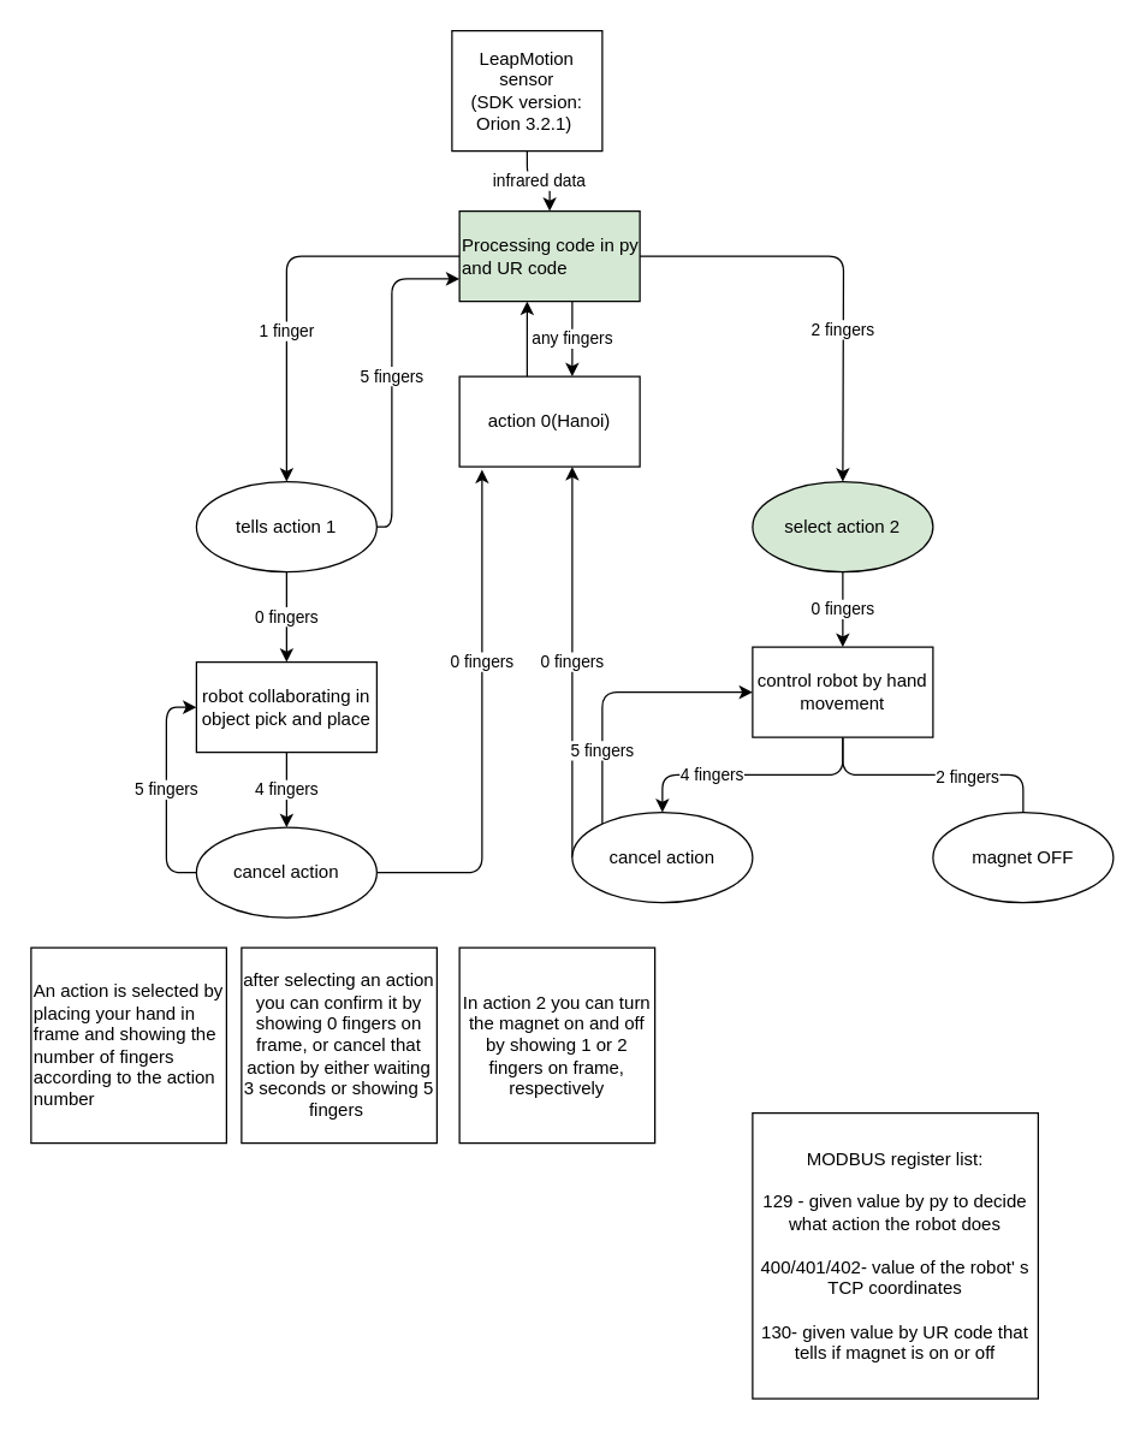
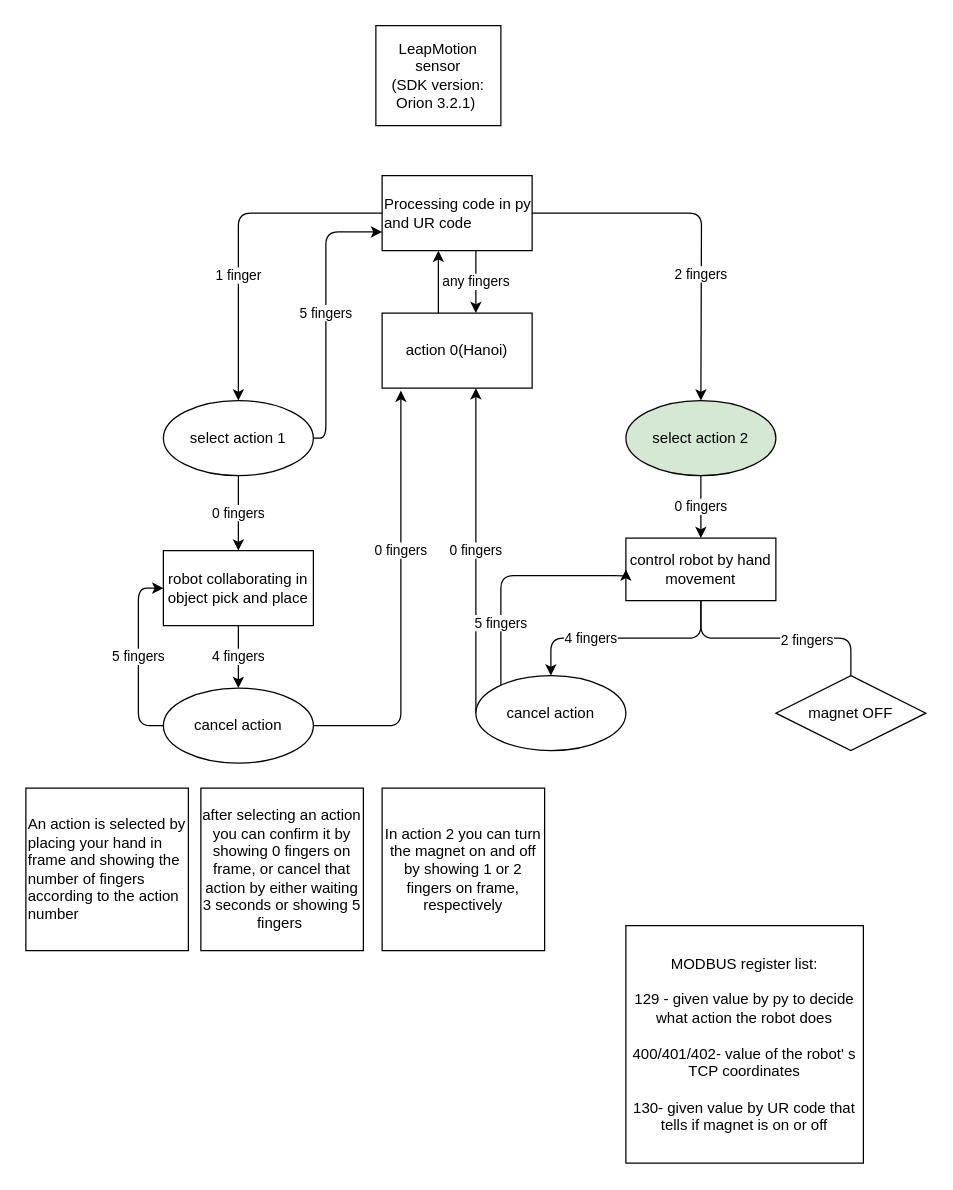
  <mxCell id="0" />
  <mxCell id="1" parent="0" />
- <mxCell id="2" value="infrared data" style="edgeStyle=orthogonalEdgeStyle;orthogonalLoop=1;jettySize=auto;html=1;" edge="1" parent="1" source="3" target="5"><mxGeometry relative="1" as="geometry" /></mxCell>
  <mxCell id="3" value="LeapMotion sensor&lt;br&gt;(SDK version: Orion 3.2.1)&amp;nbsp;" style="rounded=0;whiteSpace=wrap;html=1;align=center;" vertex="1" parent="1"><mxGeometry x="300" y="20" width="100" height="80" as="geometry" /></mxCell>
  <mxCell id="4" value="any fingers" style="edgeStyle=orthogonalEdgeStyle;orthogonalLoop=1;jettySize=auto;html=1;" edge="1" parent="1" source="5" target="9"><mxGeometry relative="1" as="geometry"><Array as="points"><mxPoint x="380" y="220" /><mxPoint x="380" y="220" /></Array></mxGeometry></mxCell>
- <mxCell id="5" value="Processing code in py and UR code" style="whiteSpace=wrap;html=1;align=left;rounded=0;fillColor=#d5e8d4;" vertex="1" parent="1"><mxGeometry x="305" y="140" width="120" height="60" as="geometry" /></mxCell>
+ <mxCell id="5" value="Processing code in py and UR code" style="whiteSpace=wrap;html=1;align=left;rounded=0;" vertex="1" parent="1"><mxGeometry x="305" y="140" width="120" height="60" as="geometry" /></mxCell>
  <mxCell id="6" value="2 fingers" style="edgeStyle=orthogonalEdgeStyle;orthogonalLoop=1;jettySize=auto;html=1;exitX=1;exitY=0.5;exitDx=0;exitDy=0;" edge="1" parent="1" source="5"><mxGeometry x="0.298" relative="1" as="geometry"><mxPoint x="560" y="320" as="targetPoint" /><mxPoint as="offset" /></mxGeometry></mxCell>
  <mxCell id="7" value="1 finger" style="edgeStyle=orthogonalEdgeStyle;orthogonalLoop=1;jettySize=auto;html=1;exitX=0;exitY=0.5;exitDx=0;exitDy=0;" edge="1" parent="1" source="5" target="12"><mxGeometry x="0.245" relative="1" as="geometry"><mxPoint x="300" y="170" as="sourcePoint" /><mxPoint as="offset" /></mxGeometry></mxCell>
  <mxCell id="8" style="edgeStyle=orthogonalEdgeStyle;orthogonalLoop=1;jettySize=auto;html=1;" edge="1" parent="1" source="9"><mxGeometry relative="1" as="geometry"><mxPoint x="350" y="200" as="targetPoint" /><Array as="points"><mxPoint x="350" y="200" /></Array></mxGeometry></mxCell>
  <mxCell id="9" value="action 0(Hanoi)" style="whiteSpace=wrap;html=1;align=center;rounded=0;" vertex="1" parent="1"><mxGeometry x="305" y="250" width="120" height="60" as="geometry" /></mxCell>
  <mxCell id="10" value="0 fingers" style="edgeStyle=orthogonalEdgeStyle;orthogonalLoop=1;jettySize=auto;html=1;" edge="1" parent="1" source="12" target="16"><mxGeometry relative="1" as="geometry" /></mxCell>
  <mxCell id="11" value="5 fingers" style="edgeStyle=orthogonalEdgeStyle;orthogonalLoop=1;jettySize=auto;html=1;exitX=1;exitY=0.5;exitDx=0;exitDy=0;entryX=0;entryY=0.75;entryDx=0;entryDy=0;" edge="1" parent="1" source="12" target="5"><mxGeometry relative="1" as="geometry"><mxPoint x="270" y="180" as="targetPoint" /><Array as="points"><mxPoint x="260" y="350" /><mxPoint x="260" y="185" /></Array></mxGeometry></mxCell>
- <mxCell id="12" value="tells action 1" style="ellipse;whiteSpace=wrap;html=1;align=center;rounded=0;" vertex="1" parent="1"><mxGeometry x="130" y="320" width="120" height="60" as="geometry" /></mxCell>
+ <mxCell id="12" value="select action 1" style="ellipse;whiteSpace=wrap;html=1;align=center;rounded=0;" vertex="1" parent="1"><mxGeometry x="130" y="320" width="120" height="60" as="geometry" /></mxCell>
  <mxCell id="13" value="0 fingers" style="edgeStyle=orthogonalEdgeStyle;orthogonalLoop=1;jettySize=auto;html=1;" edge="1" parent="1" source="14" target="20"><mxGeometry relative="1" as="geometry" /></mxCell>
  <mxCell id="14" value="select action 2" style="ellipse;whiteSpace=wrap;html=1;align=center;rounded=0;fillColor=#d5e8d4;" vertex="1" parent="1"><mxGeometry x="500" y="320" width="120" height="60" as="geometry" /></mxCell>
  <mxCell id="15" value="4 fingers" style="edgeStyle=orthogonalEdgeStyle;orthogonalLoop=1;jettySize=auto;html=1;" edge="1" parent="1" source="16" target="27"><mxGeometry relative="1" as="geometry" /></mxCell>
  <mxCell id="16" value="robot collaborating in object pick and place" style="whiteSpace=wrap;html=1;align=center;rounded=0;" vertex="1" parent="1"><mxGeometry x="130" y="440" width="120" height="60" as="geometry" /></mxCell>
  <mxCell id="17" value="" style="edgeStyle=orthogonalEdgeStyle;orthogonalLoop=1;jettySize=auto;html=1;endArrow=none;" edge="1" parent="1" source="20" target="21"><mxGeometry relative="1" as="geometry" /></mxCell>
  <mxCell id="18" value="2 fingers" style="edgeLabel;html=1;align=center;verticalAlign=middle;resizable=0;points=[];" vertex="1" connectable="0" parent="17"><mxGeometry x="0.263" y="-1" relative="1" as="geometry"><mxPoint as="offset" /></mxGeometry></mxCell>
  <mxCell id="19" value="4 fingers" style="edgeStyle=orthogonalEdgeStyle;orthogonalLoop=1;jettySize=auto;html=1;" edge="1" parent="1" source="20" target="24"><mxGeometry x="0.316" relative="1" as="geometry"><mxPoint as="offset" /></mxGeometry></mxCell>
- <mxCell id="20" value="control robot by hand movement" style="whiteSpace=wrap;html=1;align=center;rounded=0;" vertex="1" parent="1"><mxGeometry x="500" y="430" width="120" height="60" as="geometry" /></mxCell>
- <mxCell id="21" value="magnet OFF" style="ellipse;whiteSpace=wrap;html=1;align=center;rounded=0;" vertex="1" parent="1"><mxGeometry x="620" y="540" width="120" height="60" as="geometry" /></mxCell>
+ <mxCell id="20" value="control robot by hand movement" style="whiteSpace=wrap;html=1;align=center;rounded=0;" vertex="1" parent="1"><mxGeometry x="500" y="430" width="120" height="50" as="geometry" /></mxCell>
+ <mxCell id="21" value="magnet OFF" style="rhombus;whiteSpace=wrap;html=1;align=center;" vertex="1" parent="1"><mxGeometry x="620" y="540" width="120" height="60" as="geometry" /></mxCell>
  <mxCell id="22" value="0 fingers" style="edgeStyle=orthogonalEdgeStyle;orthogonalLoop=1;jettySize=auto;html=1;" edge="1" parent="1" source="24"><mxGeometry relative="1" as="geometry"><mxPoint x="380" y="310" as="targetPoint" /><Array as="points"><mxPoint x="380" y="310" /></Array></mxGeometry></mxCell>
  <mxCell id="23" value="5 fingers" style="edgeStyle=orthogonalEdgeStyle;orthogonalLoop=1;jettySize=auto;html=1;entryX=0;entryY=0.5;entryDx=0;entryDy=0;" edge="1" parent="1" source="24" target="20"><mxGeometry x="-0.482" relative="1" as="geometry"><mxPoint x="470" y="450" as="targetPoint" /><Array as="points"><mxPoint x="400" y="460" /></Array><mxPoint as="offset" /></mxGeometry></mxCell>
  <mxCell id="24" value="cancel action" style="ellipse;whiteSpace=wrap;html=1;align=center;rounded=0;" vertex="1" parent="1"><mxGeometry x="380" y="540" width="120" height="60" as="geometry" /></mxCell>
  <mxCell id="25" value="0 fingers" style="edgeStyle=orthogonalEdgeStyle;orthogonalLoop=1;jettySize=auto;html=1;entryX=0.125;entryY=1.033;entryDx=0;entryDy=0;entryPerimeter=0;" edge="1" parent="1" source="27" target="9"><mxGeometry x="0.242" relative="1" as="geometry"><mxPoint as="offset" /></mxGeometry></mxCell>
  <mxCell id="26" value="5 fingers" style="edgeStyle=orthogonalEdgeStyle;orthogonalLoop=1;jettySize=auto;html=1;entryX=0;entryY=0.5;entryDx=0;entryDy=0;" edge="1" parent="1" source="27" target="16"><mxGeometry relative="1" as="geometry"><Array as="points"><mxPoint x="110" y="580" /><mxPoint x="110" y="470" /></Array></mxGeometry></mxCell>
  <mxCell id="27" value="cancel action" style="ellipse;whiteSpace=wrap;html=1;rounded=0;" vertex="1" parent="1"><mxGeometry x="130" y="550" width="120" height="60" as="geometry" /></mxCell>
  <mxCell id="28" value="An action is selected by placing your hand in frame and showing the number of fingers according to the action number&amp;nbsp;" style="whiteSpace=wrap;html=1;aspect=fixed;align=left;" vertex="1" parent="1"><mxGeometry x="20" y="630" width="130" height="130" as="geometry" /></mxCell>
  <mxCell id="29" value="after selecting an action you can confirm it by showing 0 fingers on frame, or cancel that action by either waiting 3 seconds or showing 5 fingers&amp;nbsp;" style="whiteSpace=wrap;html=1;aspect=fixed;" vertex="1" parent="1"><mxGeometry x="160" y="630" width="130" height="130" as="geometry" /></mxCell>
  <mxCell id="30" value="In action 2 you can turn the magnet on and off by showing 1 or 2 fingers on frame, respectively" style="whiteSpace=wrap;html=1;aspect=fixed;" vertex="1" parent="1"><mxGeometry x="305" y="630" width="130" height="130" as="geometry" /></mxCell>
  <mxCell id="31" value="MODBUS register list:&lt;br&gt;&lt;br&gt;129 - given value by py to decide what action the robot does&lt;br&gt;&lt;br&gt;400/401/402- value of the robot' s TCP coordinates&lt;br&gt;&lt;br&gt;130- given value by UR code that tells if magnet is on or off" style="whiteSpace=wrap;html=1;aspect=fixed;" vertex="1" parent="1"><mxGeometry x="500" y="740" width="190" height="190" as="geometry" /></mxCell>
